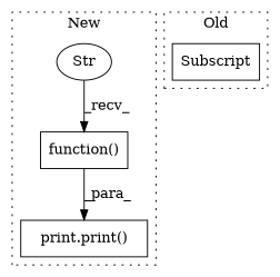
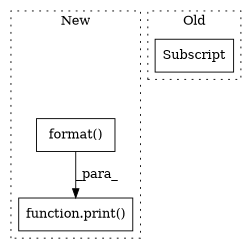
  digraph {
    node [a=75 shape=box]
-   n1 [l="36,1" label="function()" s="6838,6922"]
-   n2 [a=66 l=28 label=Str s=6838 shape=ellipse]
-   n3 [l="6,1" label="print.print()" s="6832,6923"]
+   n1 [l="36,1" label="format()" s="6838,6922"]
+   n3 [l="6,1" label="function.print()" s="6832,6923"]
    n4 [a=63 l="12,0" label=Subscript s="4809,0"]
    subgraph cluster_1 {
      label=New
      style=dotted
      n1
-     n2
      n3
    }
    subgraph cluster_2 {
      label=Old
      style=dotted
      n4
    }
    n1 -> n3 [label=_para_]
-   n2 -> n1 [label=_recv_]
  }
